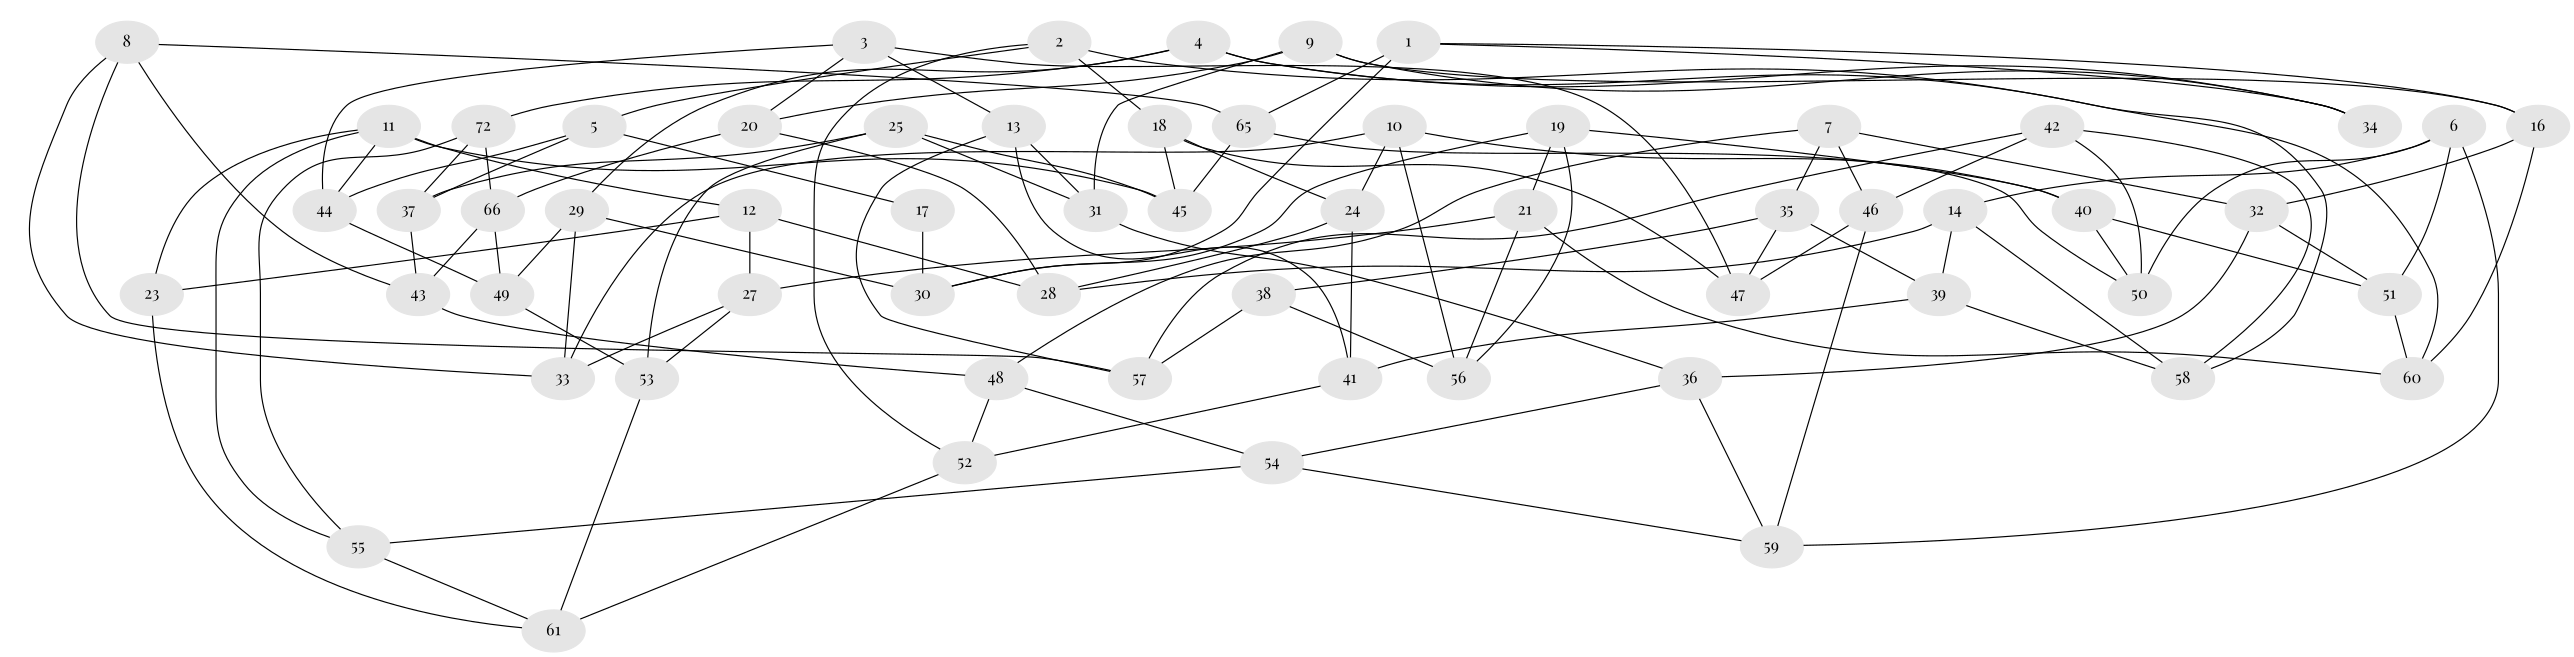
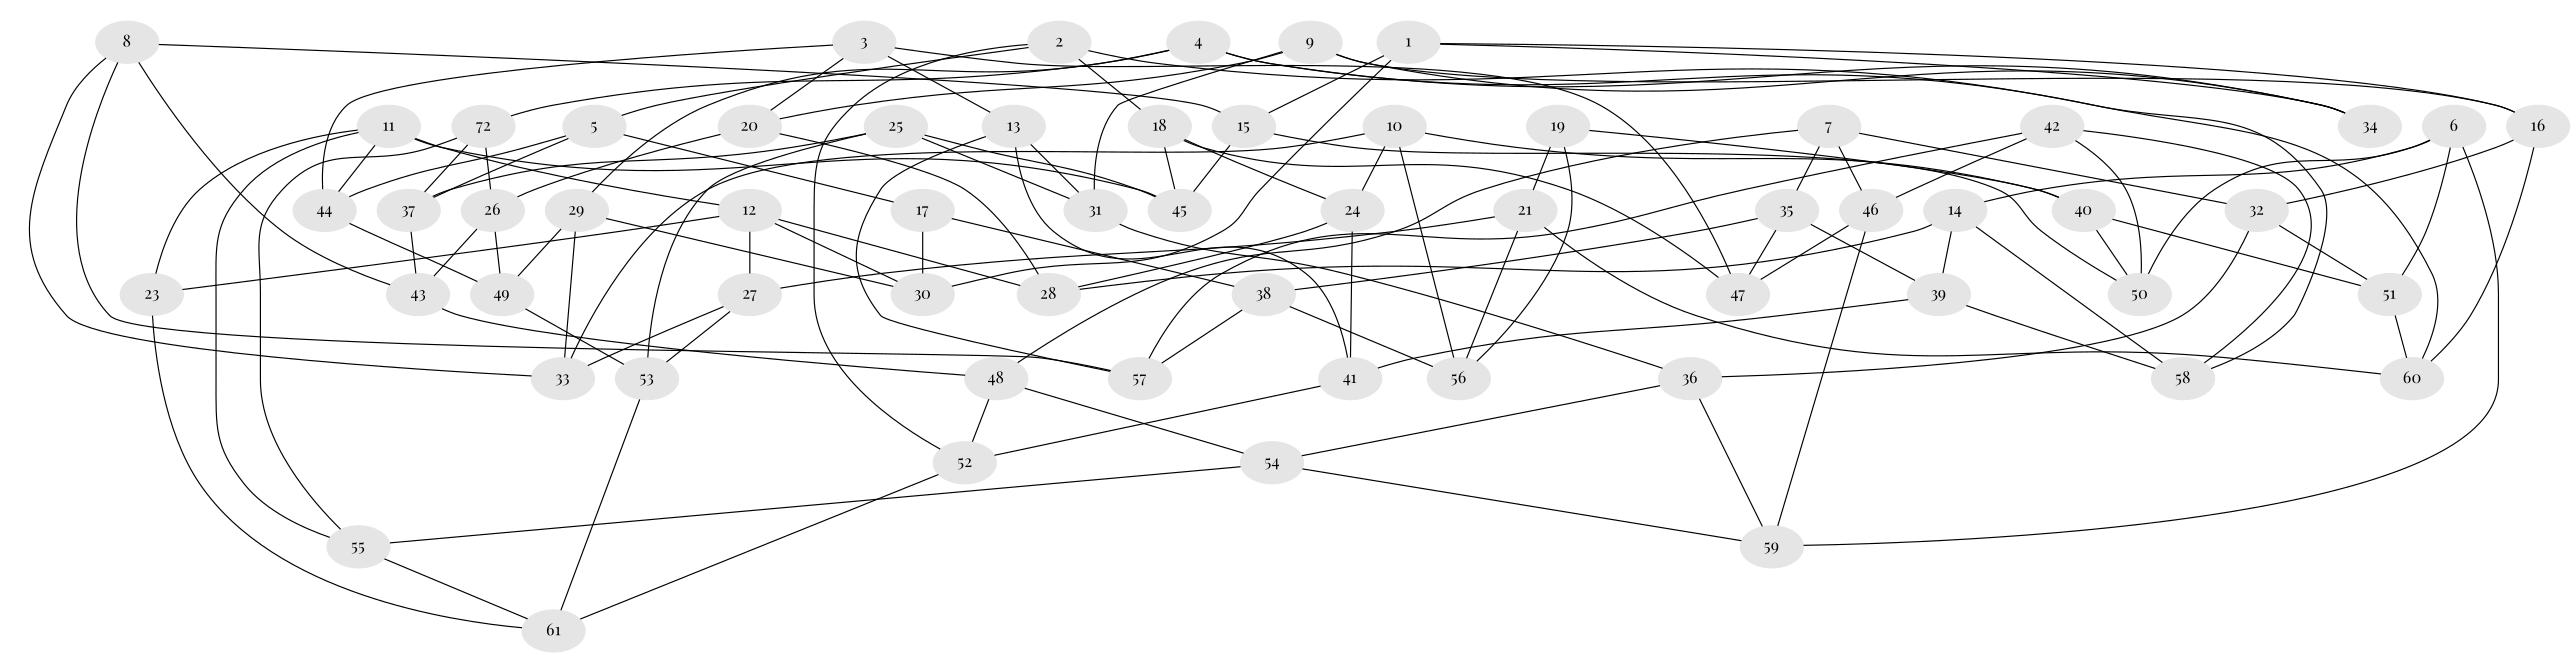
  graph {
    fontname="Playfair Display"
    node [color=gray90 fontname="Playfair Display" style=filled]
    edge [fontname="Playfair Display"]
    1
-   15 [label=65]
+   15
    16
    30
    34
    50
    45
    60
    32
    2
    5
    18
    52
    44
    17
    37
    47
    24
    61
    3
    13
    20
    57
    31
    41
    28
-   26 [label=66]
+   26
    49
    4
    n30 [label=72]
    29
    58
    55
    33
    38
    43
    6
    14
    51
    59
    39
    7
    35
    46
    48
    36
    54
    8
    9
    10
    40
    56
    11
    12
    23
    27
    53
    19
    21
    25
    42
    1 -- 15
    1 -- 16
    1 -- 30
    1 -- 34
    15 -- 50
    15 -- 45
    16 -- 60
    16 -- 32
    32 -- 51
    32 -- 36
    2 -- 60
    2 -- 5
    2 -- 18
    2 -- 52
    5 -- 44
    5 -- 17
    5 -- 37
    18 -- 45
    18 -- 47
    18 -- 24
    52 -- 61
    44 -- 49
    17 -- 30
+   17 -- 38
    37 -- 43
    24 -- 41
    24 -- 28
    3 -- 44
    3 -- 47
    3 -- 13
    3 -- 20
    13 -- 57
    13 -- 31
    13 -- 41
    20 -- 28
    20 -- 26
    31 -- 36
    41 -- 52
    26 -- 49
    26 -- 43
    49 -- 53
    4 -- 34
    4 -- n30
    4 -- 29
    4 -- 58
    n30 -- 37
    n30 -- 26
    n30 -- 55
    29 -- 30
    29 -- 49
    29 -- 33
    55 -- 61
    38 -- 57
    38 -- 56
    43 -- 48
    6 -- 50
    6 -- 14
    6 -- 51
    6 -- 59
    14 -- 28
    14 -- 58
    14 -- 39
    51 -- 60
    39 -- 41
    39 -- 58
    7 -- 32
    7 -- 35
    7 -- 46
    7 -- 48
    35 -- 47
    35 -- 38
    35 -- 39
    46 -- 47
    46 -- 59
    48 -- 52
    48 -- 54
    36 -- 59
    36 -- 54
    54 -- 55
    54 -- 59
    8 -- 15
    8 -- 57
    8 -- 33
    8 -- 43
    9 -- 16
    9 -- 34
    9 -- 20
    9 -- 31
    10 -- 24
    10 -- 33
    10 -- 40
    10 -- 56
    40 -- 50
    40 -- 51
    11 -- 45
    11 -- 44
    11 -- 55
    11 -- 12
    11 -- 23
    12 -- 28
    12 -- 23
    12 -- 27
    23 -- 61
    27 -- 33
    27 -- 53
    53 -- 61
-   19 -- 30
+   12 -- 30
    19 -- 40
    19 -- 56
    19 -- 21
    21 -- 60
    21 -- 56
    21 -- 27
    25 -- 45
    25 -- 37
    25 -- 31
    25 -- 53
    42 -- 50
    42 -- 57
    42 -- 58
    42 -- 46
  }
